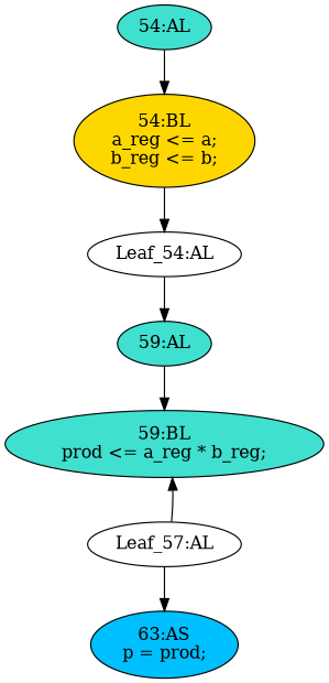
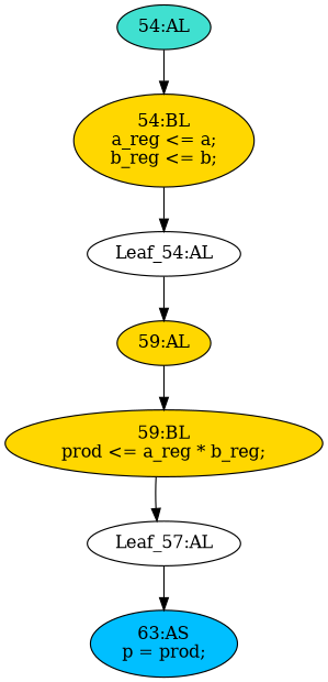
  strict digraph {
    node [statements="[]" style=filled]
    edge [cond="[]" lineno=None]
-   n1 [ast="<pyverilog.vparser.ast.Always object at 0x7f25f49ab290>" clk_sens=True fillcolor=turquoise label="59:AL" sens="['clk']" typ=Always use_var="['b_reg', 'a_reg']"]
-   n2 [ast="<pyverilog.vparser.ast.Block object at 0x7f25f4993210>" fillcolor=turquoise label="59:BL\nprod <= a_reg * b_reg;" statements="[<pyverilog.vparser.ast.NonblockingSubstitution object at 0x7f25f4993a50>]" typ=Block]
+   n1 [ast="<pyverilog.vparser.ast.Always object at 0x7f25f49ab290>" clk_sens=True fillcolor=gold label="59:AL" sens="['clk']" typ=Always use_var="['b_reg', 'a_reg']"]
+   n2 [ast="<pyverilog.vparser.ast.Block object at 0x7f25f4993210>" fillcolor=gold label="59:BL\nprod <= a_reg * b_reg;" statements="[<pyverilog.vparser.ast.NonblockingSubstitution object at 0x7f25f4993a50>]" typ=Block]
    n3 [def_var="['prod']" label="Leaf_57:AL" statements="" style=""]
    n4 [ast="<pyverilog.vparser.ast.Assign object at 0x7f25f4993cd0>" def_var="['p']" fillcolor=deepskyblue label="63:AS\np = prod;" typ=Assign use_var="['prod']"]
    n5 [ast="<pyverilog.vparser.ast.Block object at 0x7f25f498f090>" fillcolor=gold label="54:BL\na_reg <= a;\nb_reg <= b;" statements="[<pyverilog.vparser.ast.NonblockingSubstitution object at 0x7f25f498f1d0>, <pyverilog.vparser.ast.NonblockingSubstitution object at 0x7f25f4998fd0>]" typ=Block]
    n6 [def_var="['b_reg', 'a_reg']" label="Leaf_54:AL" statements="" style=""]
    n7 [ast="<pyverilog.vparser.ast.Always object at 0x7f25f498fed0>" clk_sens=True fillcolor=turquoise label="54:AL" sens="['clk']" typ=Always use_var="['a', 'b']"]
    n1 -> n2
-   n3 -> n2
+   n2 -> n3
    n3 -> n4 [cond="" lineno=""]
    n5 -> n6
    n6 -> n1 [cond="" lineno=""]
    n7 -> n5
  }
